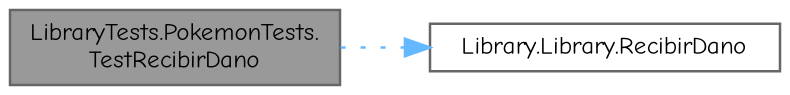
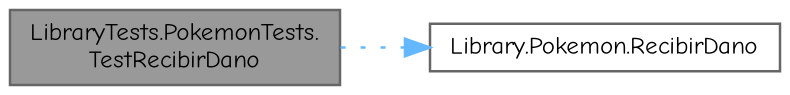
  digraph {
    rankdir=LR
    fontname="Comic Neue"
    node [fontname="Comic Neue" fontsize=10 shape=box style=filled]
    n1 [color=gray40 fillcolor=grey60 fontcolor=black height=0.2 label="LibraryTests.PokemonTests.\lTestRecibirDano" width=0.4]
-   n2 [color=grey40 fillcolor=white height=0.2 label="Library.Library.RecibirDano" width=0.4]
+   n2 [color=grey40 fillcolor=white height=0.2 label="Library.Pokemon.RecibirDano" width=0.4]
    n1 -> n2 [color=steelblue1 fontname="Comic Neue" fontsize=10 labelfontname=Helvetica labelfontsize=10 style=dotted]
  }
